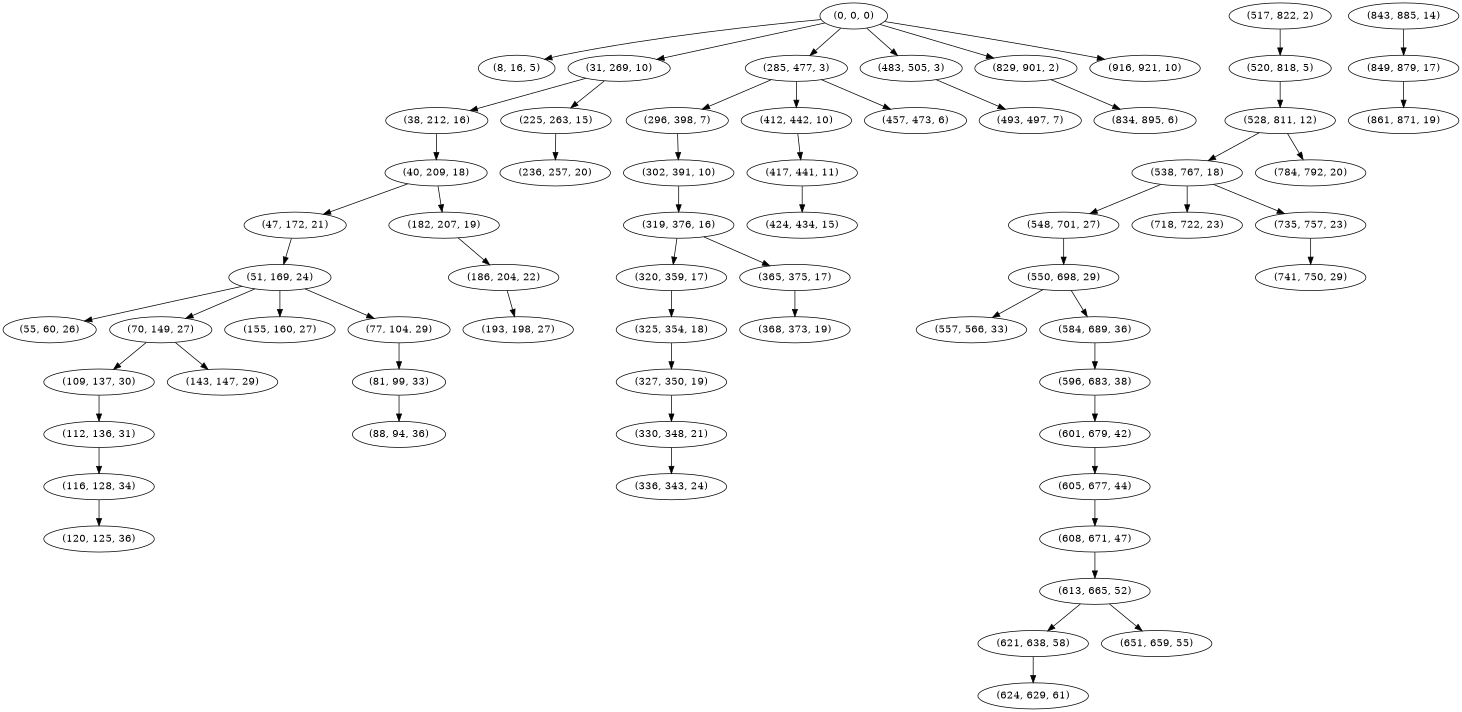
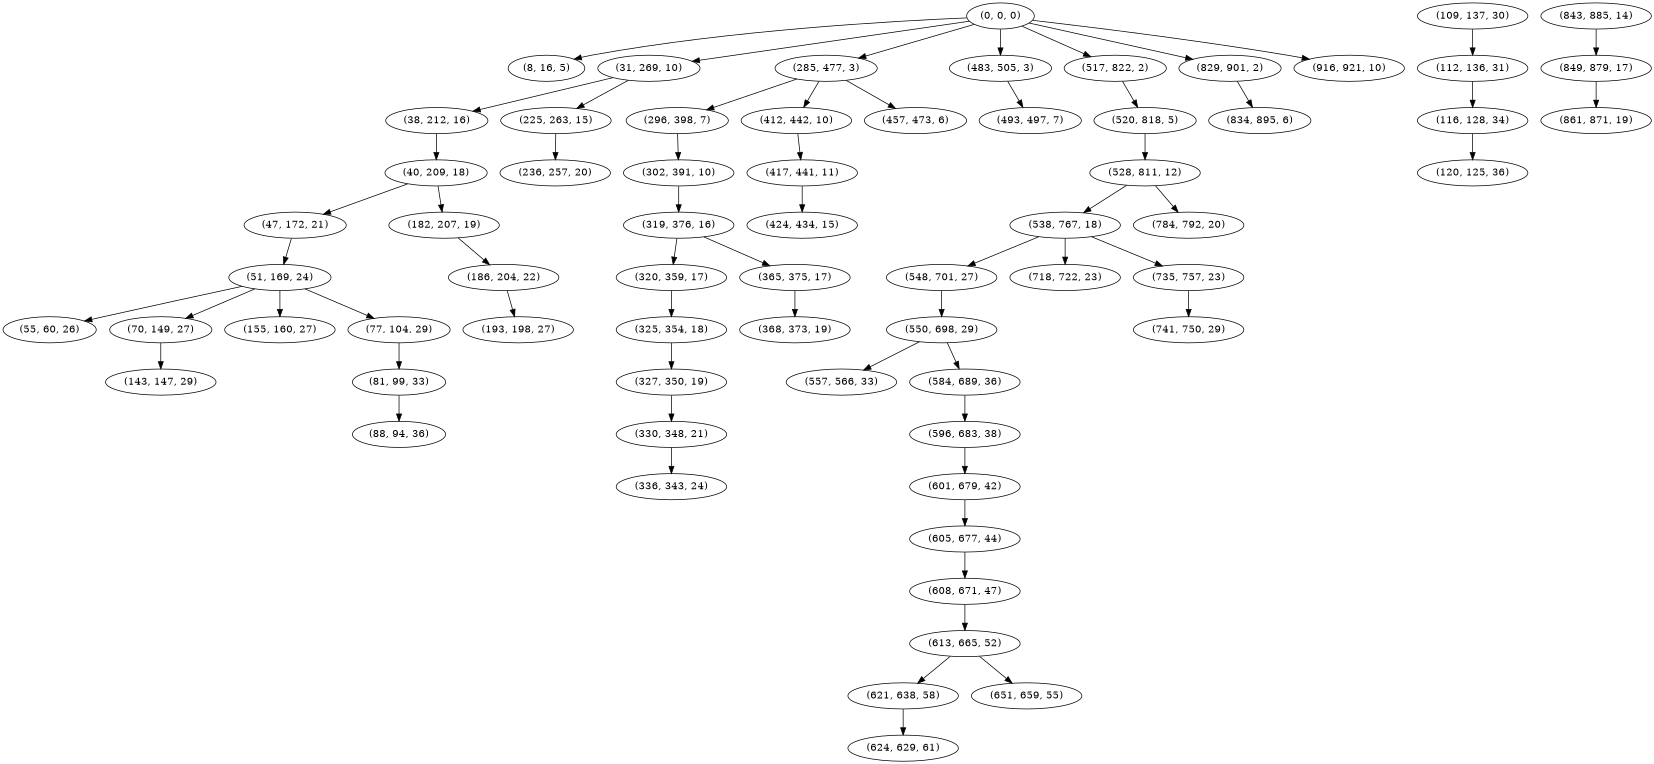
  digraph {
    "(0, 0, 0)"
    "(8, 16, 5)"
    "(31, 269, 10)"
    "(285, 477, 3)"
    "(483, 505, 3)"
    "(517, 822, 2)"
    "(829, 901, 2)"
    "(916, 921, 10)"
    "(38, 212, 16)"
    "(225, 263, 15)"
    "(296, 398, 7)"
    "(412, 442, 10)"
    "(457, 473, 6)"
    "(493, 497, 7)"
    "(520, 818, 5)"
    "(834, 895, 6)"
    "(40, 209, 18)"
    "(236, 257, 20)"
    "(47, 172, 21)"
    "(182, 207, 19)"
    "(51, 169, 24)"
    "(186, 204, 22)"
    "(55, 60, 26)"
    "(70, 149, 27)"
    "(155, 160, 27)"
    "(77, 104, 29)"
    "(109, 137, 30)"
    "(143, 147, 29)"
    "(81, 99, 33)"
    "(112, 136, 31)"
    "(88, 94, 36)"
    "(116, 128, 34)"
    "(120, 125, 36)"
    "(193, 198, 27)"
    "(302, 391, 10)"
    "(417, 441, 11)"
    "(319, 376, 16)"
    "(320, 359, 17)"
    "(365, 375, 17)"
    "(325, 354, 18)"
    "(368, 373, 19)"
    "(327, 350, 19)"
    "(330, 348, 21)"
    "(336, 343, 24)"
    "(424, 434, 15)"
    "(528, 811, 12)"
    "(538, 767, 18)"
    "(784, 792, 20)"
    "(548, 701, 27)"
    "(718, 722, 23)"
    "(735, 757, 23)"
    "(550, 698, 29)"
    "(741, 750, 29)"
    "(557, 566, 33)"
    "(584, 689, 36)"
    "(596, 683, 38)"
    "(601, 679, 42)"
    "(605, 677, 44)"
    "(608, 671, 47)"
    "(613, 665, 52)"
    "(621, 638, 58)"
    "(651, 659, 55)"
    "(624, 629, 61)"
    "(843, 885, 14)"
    "(849, 879, 17)"
    "(861, 871, 19)"
    "(0, 0, 0)" -> "(8, 16, 5)"
    "(0, 0, 0)" -> "(31, 269, 10)"
    "(0, 0, 0)" -> "(285, 477, 3)"
    "(0, 0, 0)" -> "(483, 505, 3)"
+   "(0, 0, 0)" -> "(517, 822, 2)"
    "(0, 0, 0)" -> "(829, 901, 2)"
    "(0, 0, 0)" -> "(916, 921, 10)"
    "(31, 269, 10)" -> "(38, 212, 16)"
    "(31, 269, 10)" -> "(225, 263, 15)"
    "(285, 477, 3)" -> "(296, 398, 7)"
    "(285, 477, 3)" -> "(412, 442, 10)"
    "(285, 477, 3)" -> "(457, 473, 6)"
    "(483, 505, 3)" -> "(493, 497, 7)"
    "(517, 822, 2)" -> "(520, 818, 5)"
    "(829, 901, 2)" -> "(834, 895, 6)"
    "(38, 212, 16)" -> "(40, 209, 18)"
    "(225, 263, 15)" -> "(236, 257, 20)"
    "(296, 398, 7)" -> "(302, 391, 10)"
    "(412, 442, 10)" -> "(417, 441, 11)"
    "(520, 818, 5)" -> "(528, 811, 12)"
    "(40, 209, 18)" -> "(47, 172, 21)"
    "(40, 209, 18)" -> "(182, 207, 19)"
    "(47, 172, 21)" -> "(51, 169, 24)"
    "(182, 207, 19)" -> "(186, 204, 22)"
    "(51, 169, 24)" -> "(55, 60, 26)"
    "(51, 169, 24)" -> "(70, 149, 27)"
    "(51, 169, 24)" -> "(155, 160, 27)"
    "(51, 169, 24)" -> "(77, 104, 29)"
    "(186, 204, 22)" -> "(193, 198, 27)"
-   "(70, 149, 27)" -> "(109, 137, 30)"
    "(70, 149, 27)" -> "(143, 147, 29)"
    "(77, 104, 29)" -> "(81, 99, 33)"
    "(109, 137, 30)" -> "(112, 136, 31)"
    "(81, 99, 33)" -> "(88, 94, 36)"
    "(112, 136, 31)" -> "(116, 128, 34)"
    "(116, 128, 34)" -> "(120, 125, 36)"
    "(302, 391, 10)" -> "(319, 376, 16)"
    "(417, 441, 11)" -> "(424, 434, 15)"
    "(319, 376, 16)" -> "(320, 359, 17)"
    "(319, 376, 16)" -> "(365, 375, 17)"
    "(320, 359, 17)" -> "(325, 354, 18)"
    "(365, 375, 17)" -> "(368, 373, 19)"
    "(325, 354, 18)" -> "(327, 350, 19)"
    "(327, 350, 19)" -> "(330, 348, 21)"
    "(330, 348, 21)" -> "(336, 343, 24)"
    "(528, 811, 12)" -> "(538, 767, 18)"
    "(528, 811, 12)" -> "(784, 792, 20)"
    "(538, 767, 18)" -> "(548, 701, 27)"
    "(538, 767, 18)" -> "(718, 722, 23)"
    "(538, 767, 18)" -> "(735, 757, 23)"
    "(548, 701, 27)" -> "(550, 698, 29)"
    "(735, 757, 23)" -> "(741, 750, 29)"
    "(550, 698, 29)" -> "(557, 566, 33)"
    "(550, 698, 29)" -> "(584, 689, 36)"
    "(584, 689, 36)" -> "(596, 683, 38)"
    "(596, 683, 38)" -> "(601, 679, 42)"
    "(601, 679, 42)" -> "(605, 677, 44)"
    "(605, 677, 44)" -> "(608, 671, 47)"
    "(608, 671, 47)" -> "(613, 665, 52)"
    "(613, 665, 52)" -> "(621, 638, 58)"
    "(613, 665, 52)" -> "(651, 659, 55)"
    "(621, 638, 58)" -> "(624, 629, 61)"
    "(843, 885, 14)" -> "(849, 879, 17)"
    "(849, 879, 17)" -> "(861, 871, 19)"
  }
